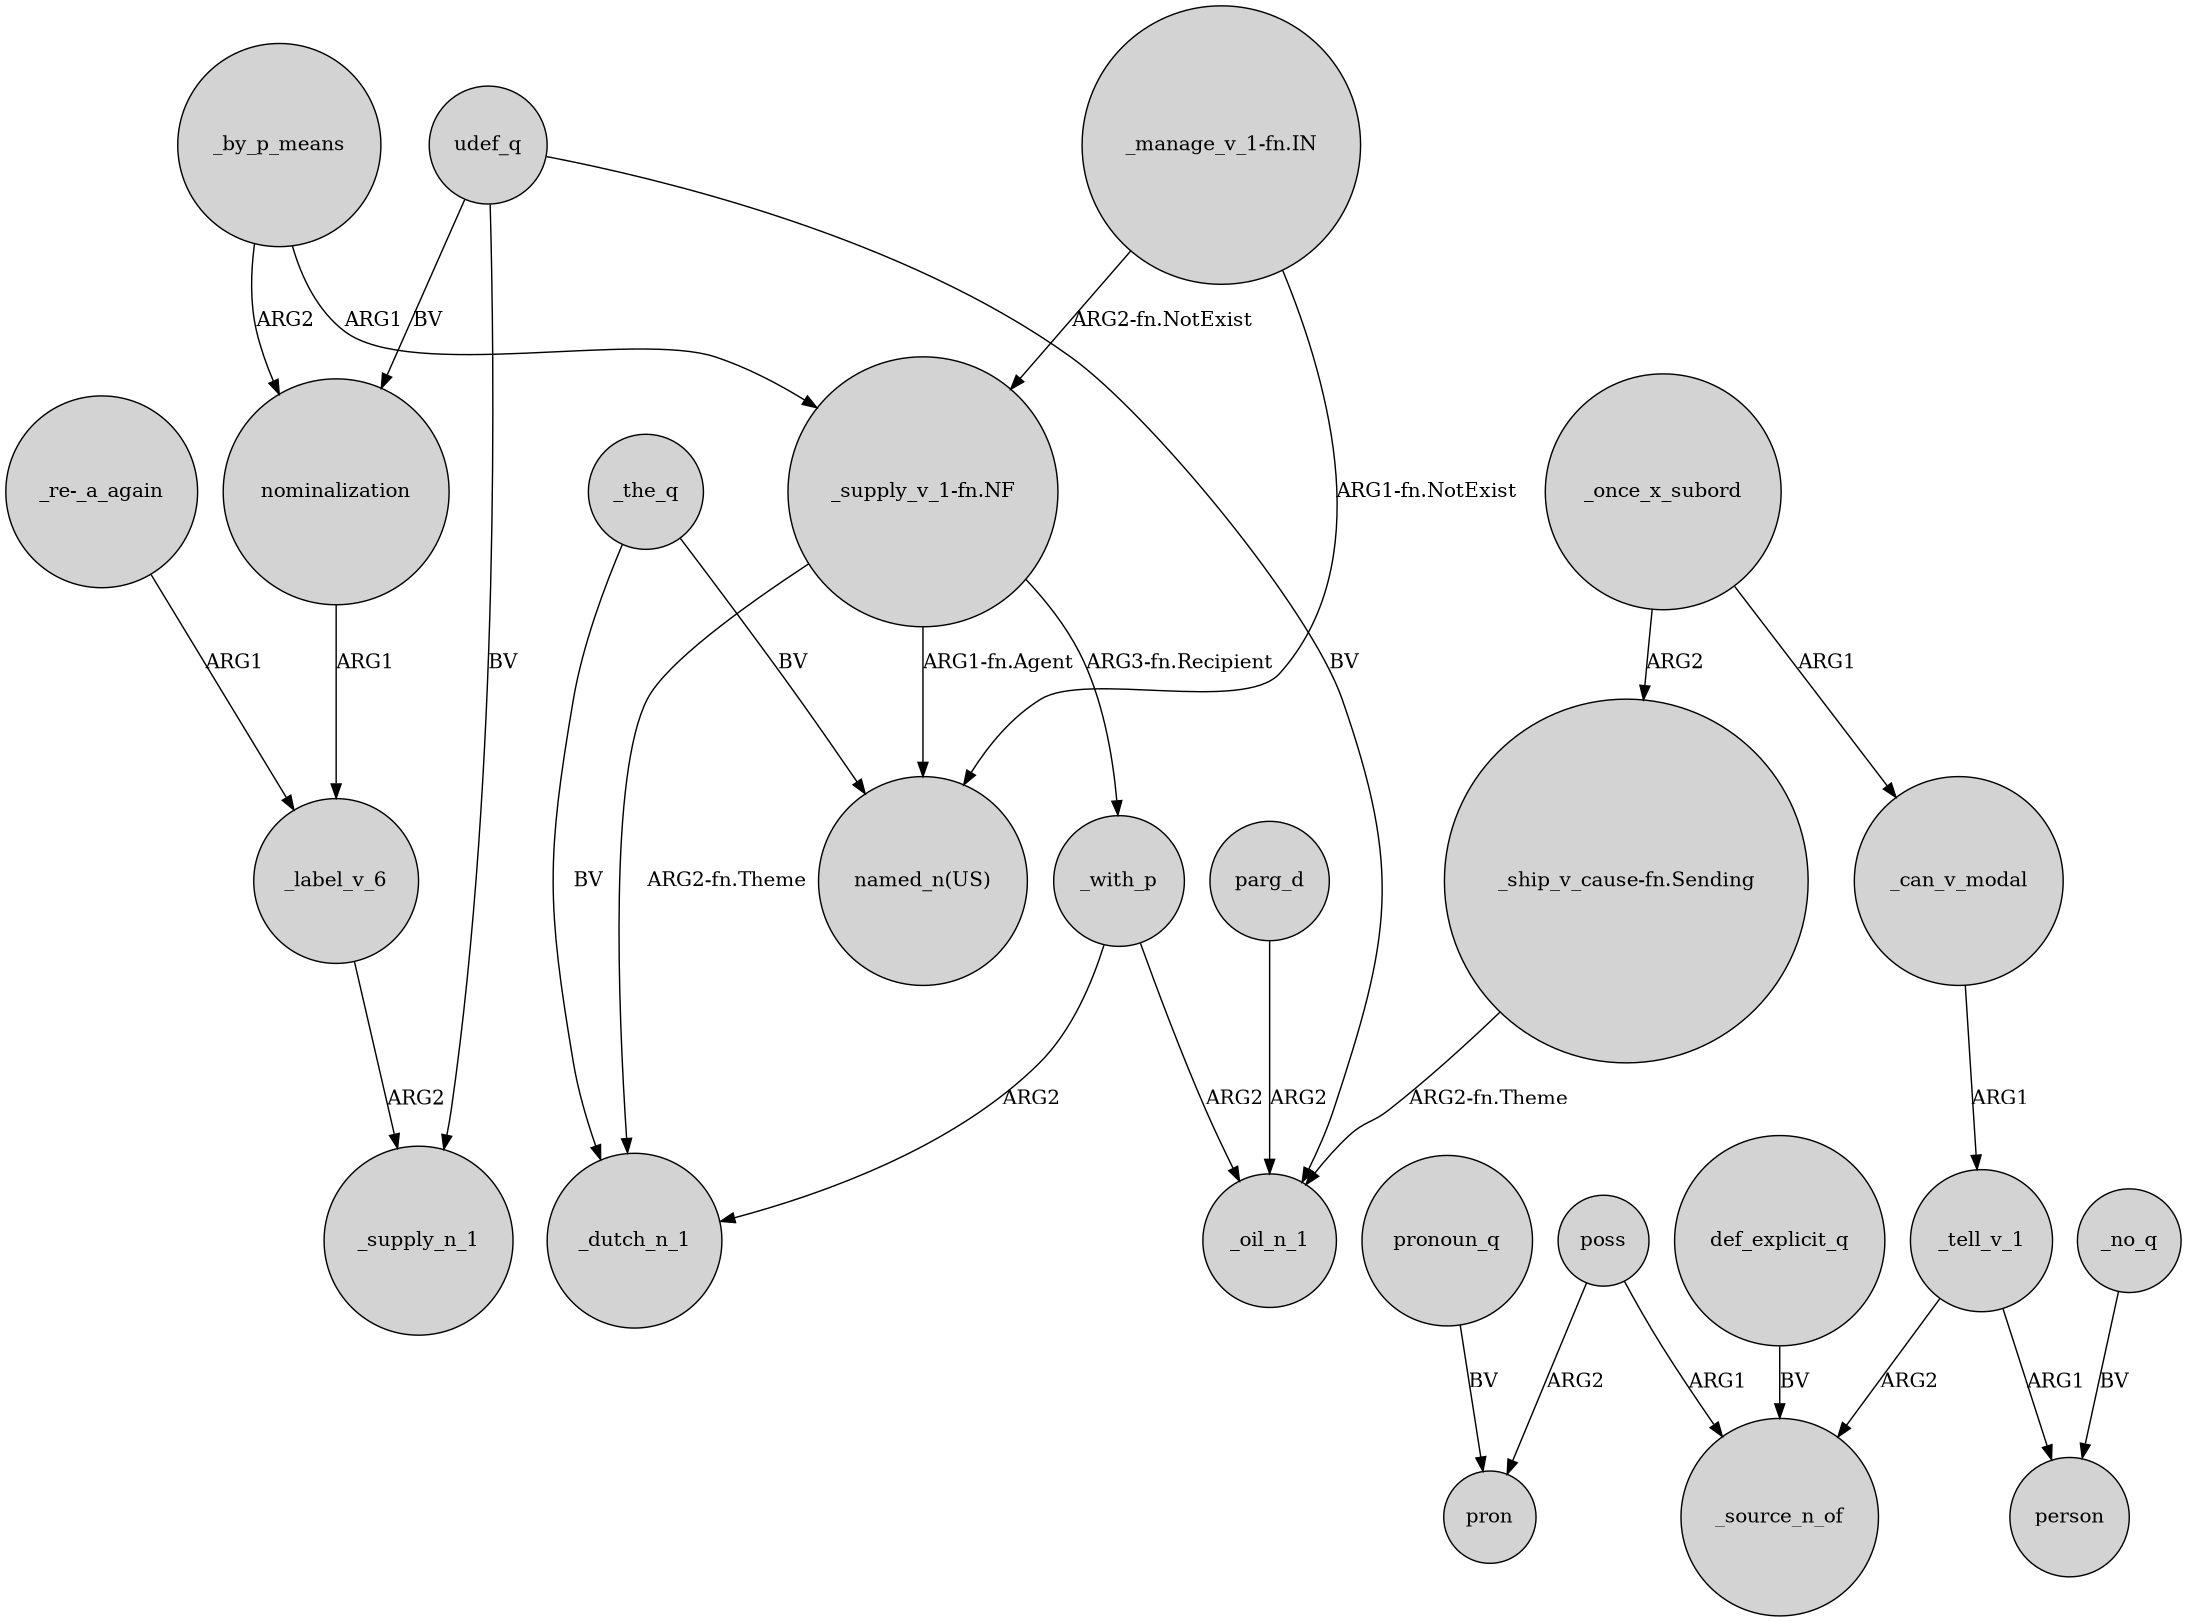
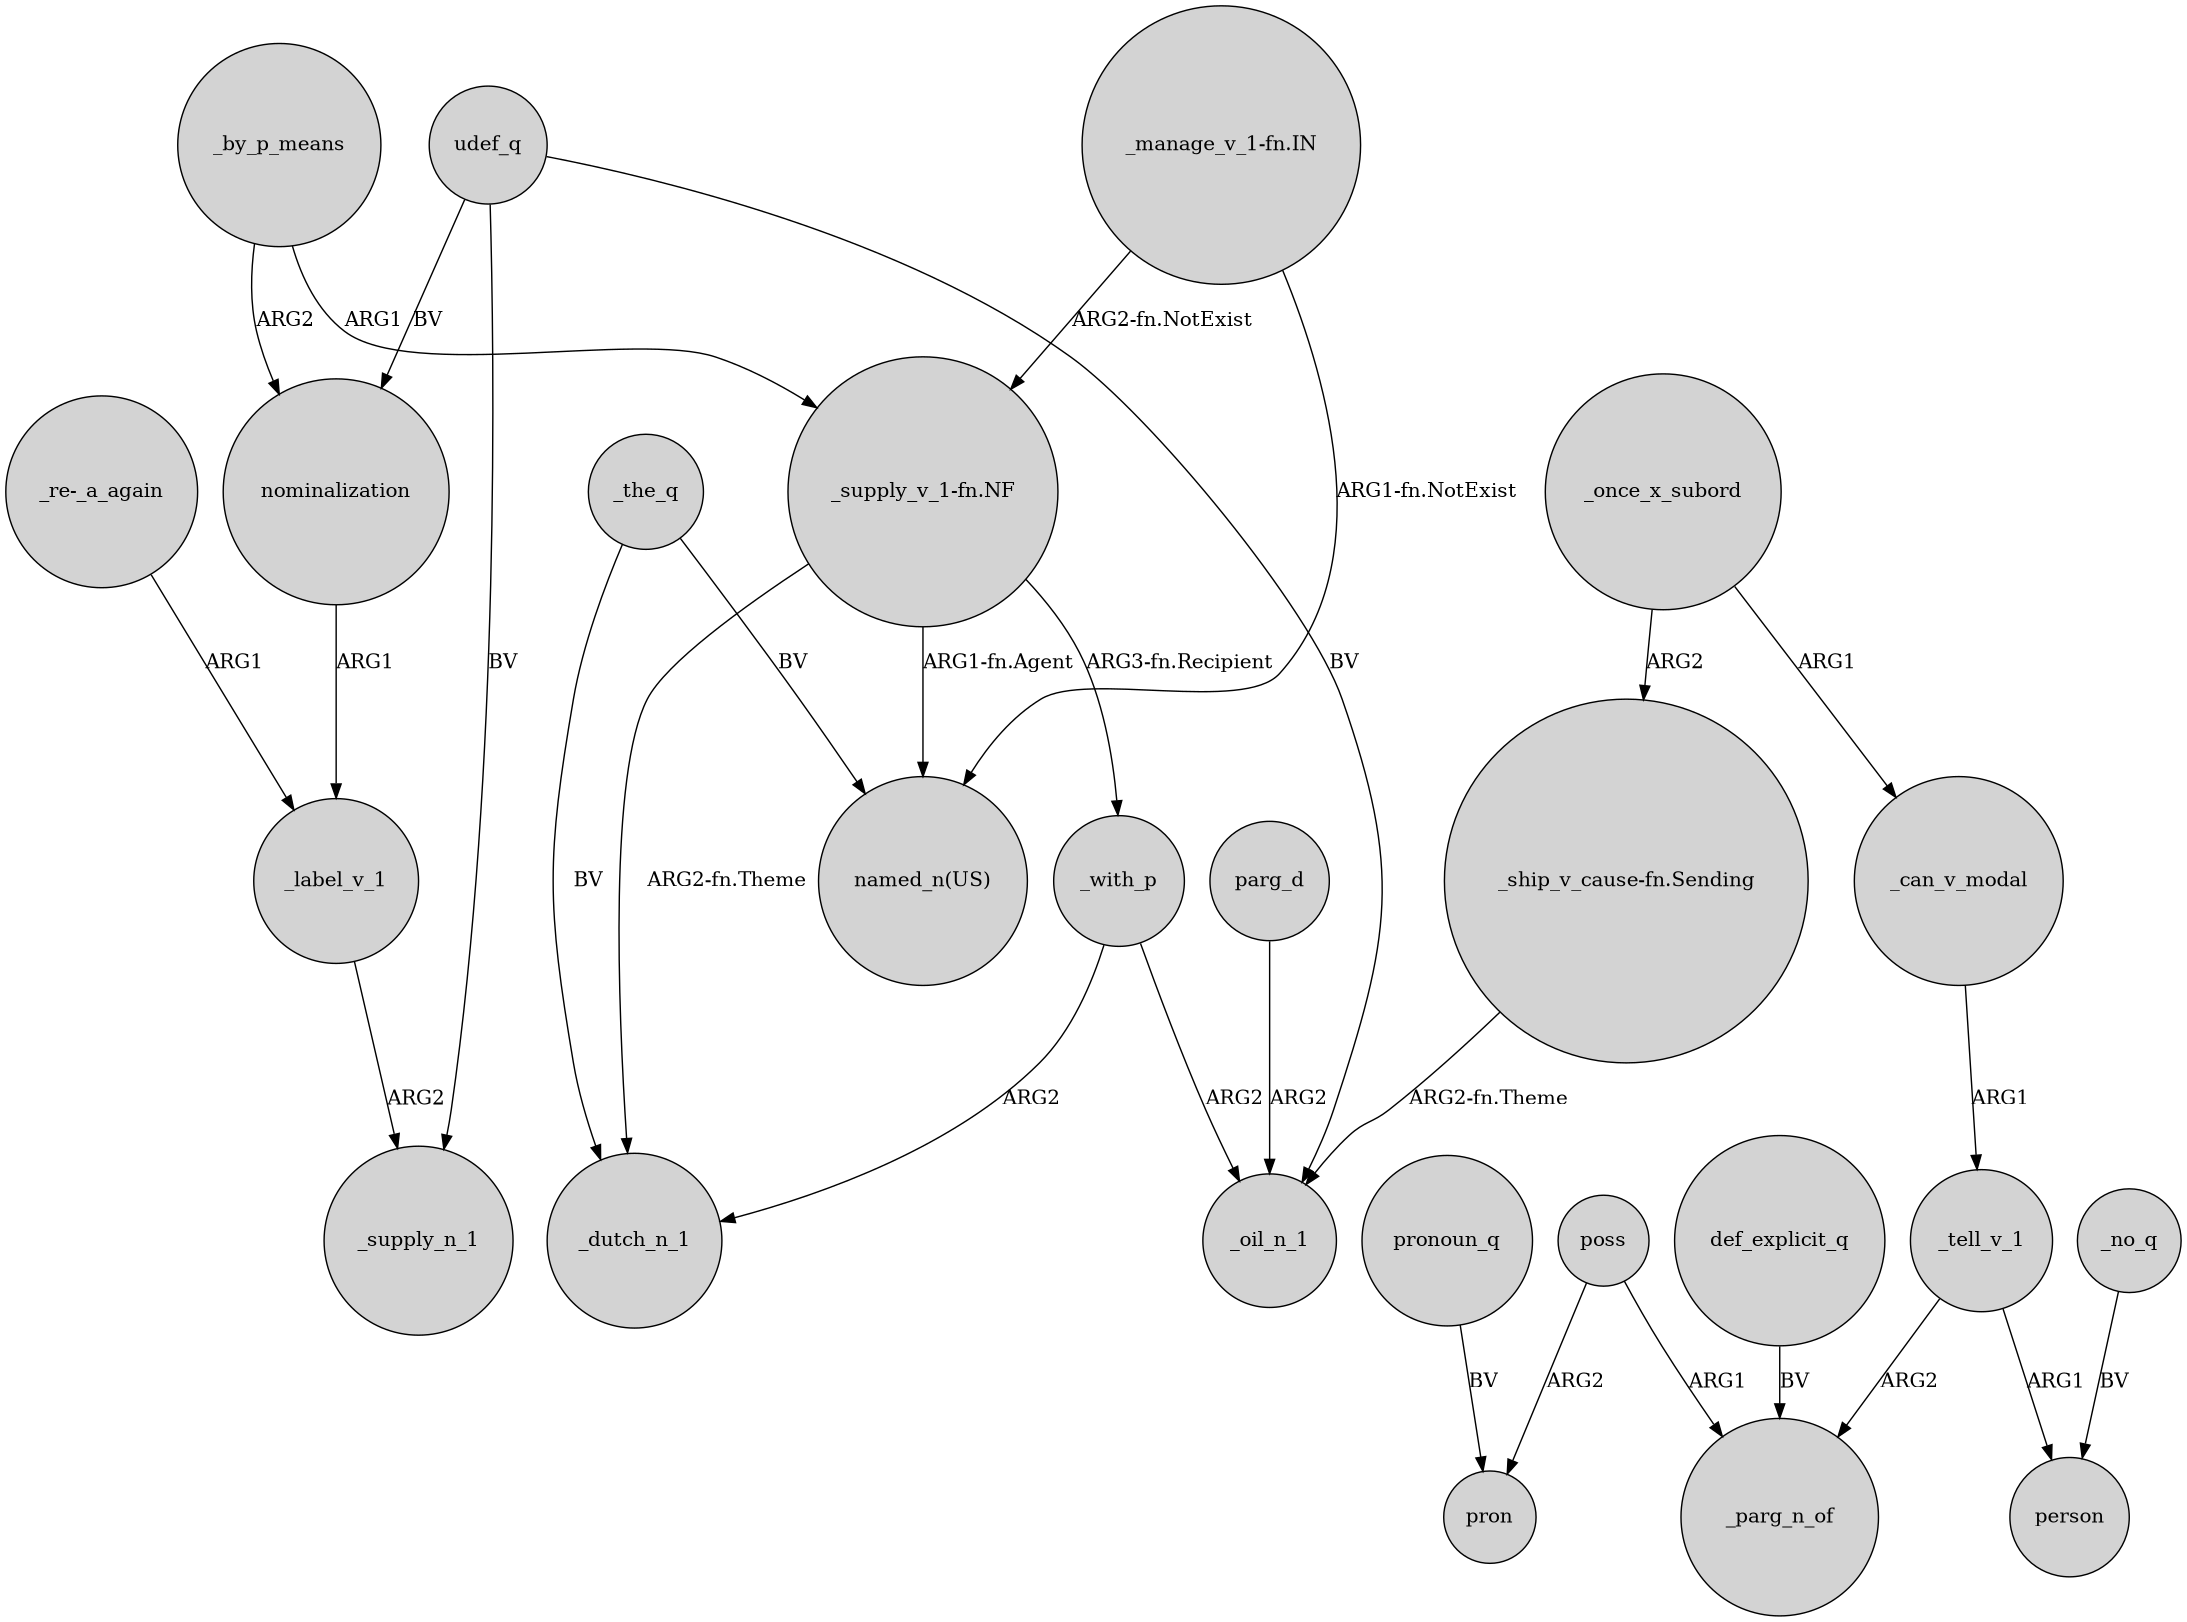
  digraph {
    node [shape=circle style=filled]
-   _label_v_1 [label=_label_v_6]
+   _label_v_1
    _supply_n_1
    "_manage_v_1-fn.IN"
    "named_n(US)"
    "_supply_v_1-fn.NF"
    _with_p
    _dutch_n_1
    _oil_n_1
    _by_p_means
    nominalization
    poss
    pron
-   _source_n_of
+   _source_n_of [label=_parg_n_of]
    def_explicit_q
    "_ship_v_cause-fn.Sending"
    udef_q
    _the_q
    parg_d
    _tell_v_1
    person
    pronoun_q
    _no_q
    _once_x_subord
    _can_v_modal
    "_re-_a_again"
    _label_v_1 -> _supply_n_1 [label=ARG2]
    "_manage_v_1-fn.IN" -> "named_n(US)" [label="ARG1-fn.NotExist"]
    "_manage_v_1-fn.IN" -> "_supply_v_1-fn.NF" [label="ARG2-fn.NotExist"]
    "_supply_v_1-fn.NF" -> "named_n(US)" [label="ARG1-fn.Agent"]
    "_supply_v_1-fn.NF" -> _with_p [label="ARG3-fn.Recipient"]
    "_supply_v_1-fn.NF" -> _dutch_n_1 [label="ARG2-fn.Theme"]
    _with_p -> _dutch_n_1 [label=ARG2]
    _with_p -> _oil_n_1 [label=ARG2]
    _by_p_means -> "_supply_v_1-fn.NF" [label=ARG1]
    _by_p_means -> nominalization [label=ARG2]
    nominalization -> _label_v_1 [label=ARG1]
    poss -> pron [label=ARG2]
    poss -> _source_n_of [label=ARG1]
    def_explicit_q -> _source_n_of [label=BV]
    "_ship_v_cause-fn.Sending" -> _oil_n_1 [label="ARG2-fn.Theme"]
    udef_q -> _supply_n_1 [label=BV]
    udef_q -> _oil_n_1 [label=BV]
    udef_q -> nominalization [label=BV]
    _the_q -> "named_n(US)" [label=BV]
    _the_q -> _dutch_n_1 [label=BV]
    parg_d -> _oil_n_1 [label=ARG2]
    _tell_v_1 -> _source_n_of [label=ARG2]
    _tell_v_1 -> person [label=ARG1]
    pronoun_q -> pron [label=BV]
    _no_q -> person [label=BV]
    _once_x_subord -> "_ship_v_cause-fn.Sending" [label=ARG2]
    _once_x_subord -> _can_v_modal [label=ARG1]
    _can_v_modal -> _tell_v_1 [label=ARG1]
    "_re-_a_again" -> _label_v_1 [label=ARG1]
  }
